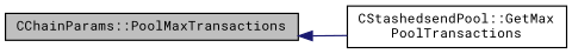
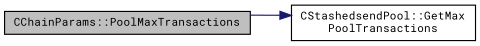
  digraph {
    rankdir=LR
    fontname="Roboto Mono"
    node [color=black fontname="Roboto Mono" fontsize=10 shape=record style=filled]
    n1 [fillcolor=grey75 fontcolor=black height=0.2 label="CChainParams::PoolMaxTransactions" width=0.4]
    n2 [fillcolor=white height=0.2 label="CStashedsendPool::GetMax\lPoolTransactions" width=0.4]
-   n1 -> n2 [color=midnightblue dir=back fontname="Roboto Mono" fontsize=10 labelfontname=Helvetica labelfontsize=10 style=solid]
+   n2 -> n1 [color=midnightblue dir=back fontname="Roboto Mono" fontsize=10 labelfontname=Helvetica labelfontsize=10 style=solid]
  }
